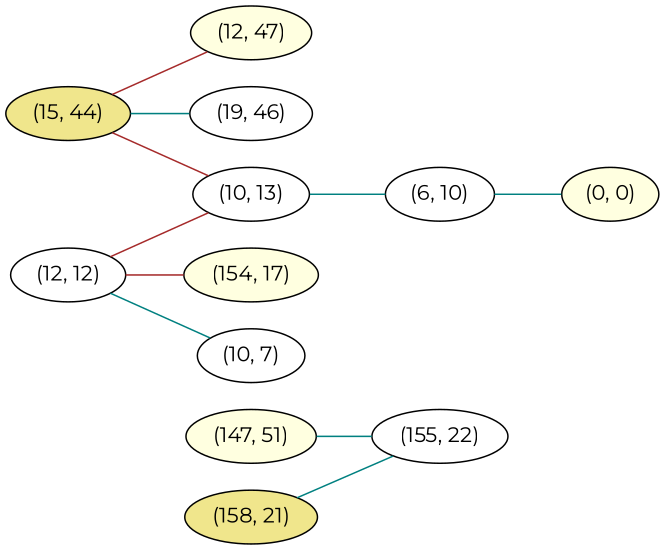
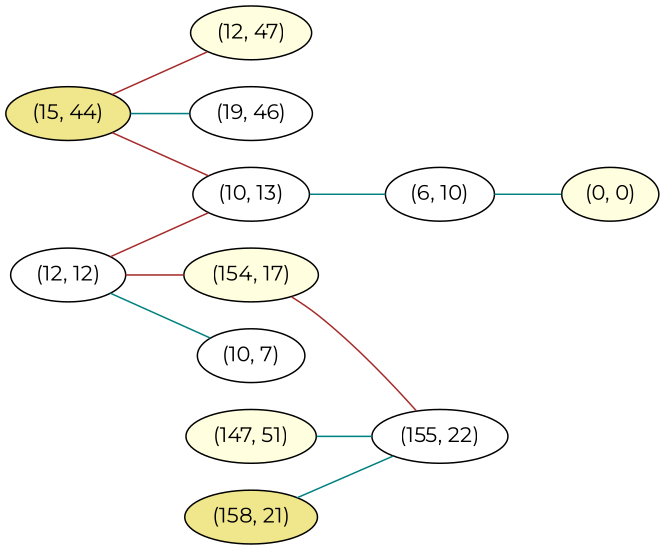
  graph {
    fontname=Montserrat
    rankdir=LR
    node [fillcolor=white fontname=Montserrat style=filled]
    edge [color=teal fontname=Montserrat weight=1]
    "(15, 44)" [fillcolor=khaki]
    "(12, 47)" [fillcolor=lightyellow]
    "(10, 13)"
    "(19, 46)"
    "(6, 10)"
    "(154, 17)" [fillcolor=lightyellow]
    "(155, 22)"
    "(12, 12)"
    "(10, 7)"
    "(147, 51)" [fillcolor=lightyellow]
    "(158, 21)" [fillcolor=khaki]
    "(0, 0)" [fillcolor=lightyellow]
    "(15, 44)" -- "(12, 47)" [color=brown]
    "(15, 44)" -- "(10, 13)" [color=brown]
    "(15, 44)" -- "(19, 46)"
    "(10, 13)" -- "(6, 10)"
    "(6, 10)" -- "(0, 0)" [weight=4]
+   "(154, 17)" -- "(155, 22)" [color=brown]
    "(12, 12)" -- "(10, 13)" [color=brown]
    "(12, 12)" -- "(154, 17)" [color=brown]
    "(12, 12)" -- "(10, 7)"
    "(147, 51)" -- "(155, 22)"
    "(158, 21)" -- "(155, 22)"
  }
